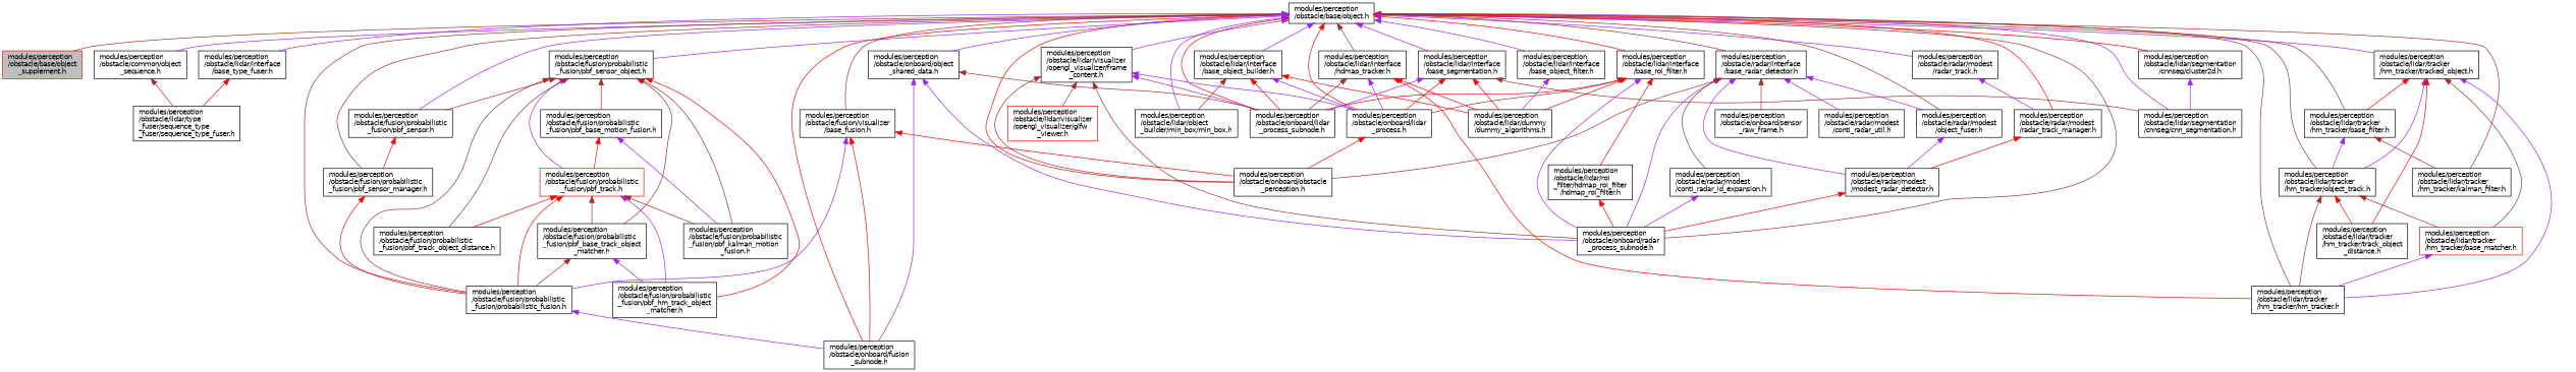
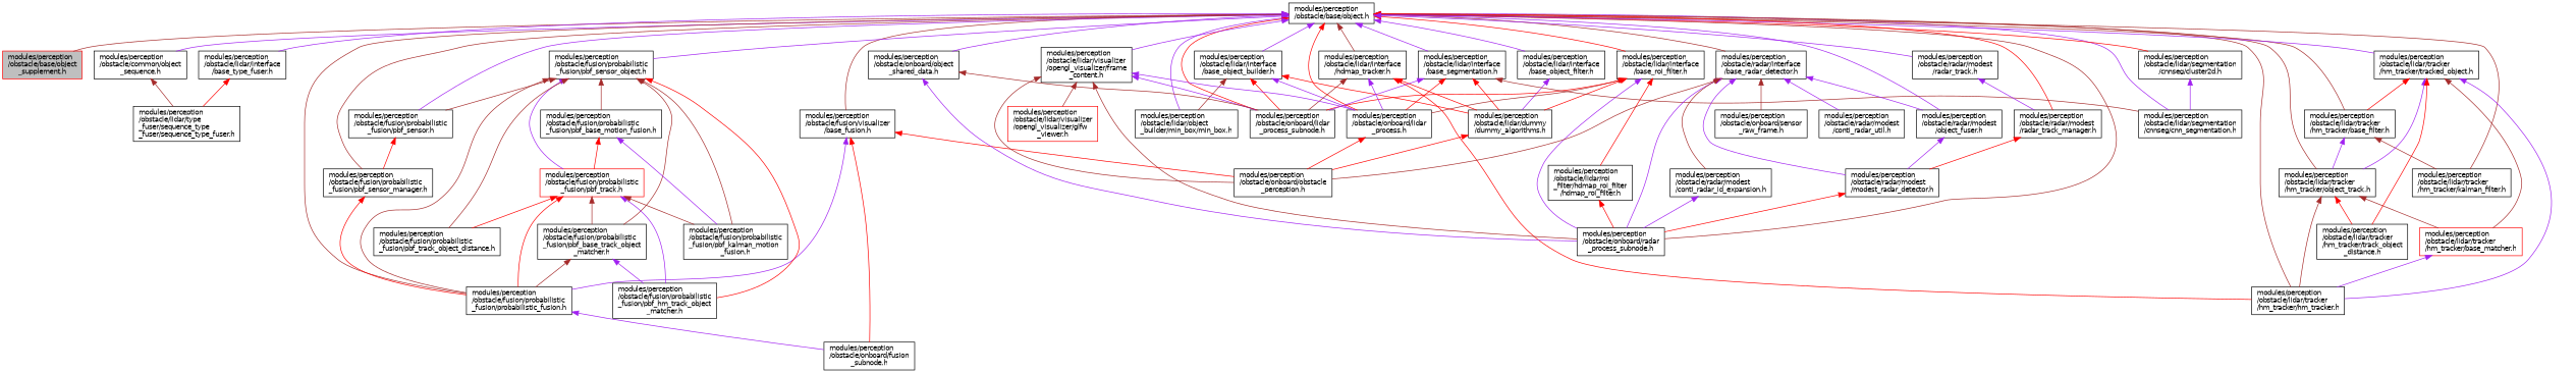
  digraph {
    node [color=black fillcolor=white fontname=Helvetica fontsize=10 shape=record style=filled]
    edge [color=purple dir=back fontname=Helvetica fontsize=10 labelfontname=Helvetica labelfontsize=10 style=solid]
    n1 [color=red fillcolor=grey75 fontcolor=black height=0.2 label="modules/perception\l/obstacle/base/object\l_supplement.h" width=0.4]
    n2 [height=0.2 label="modules/perception\l/obstacle/base/object.h" width=0.4]
    n3 [height=0.2 label="modules/perception\l/obstacle/common/object\l_sequence.h" width=0.4]
    n4 [height=0.2 label="modules/perception\l/obstacle/fusion/visualizer\l/base_fusion.h" width=0.4]
    n5 [height=0.2 label="modules/perception\l/obstacle/fusion/probabilistic\l_fusion/probabilistic_fusion.h" width=0.4]
    n6 [height=0.2 label="modules/perception\l/obstacle/onboard/fusion\l_subnode.h" width=0.4]
    n7 [height=0.2 label="modules/perception\l/obstacle/onboard/obstacle\l_perception.h" width=0.4]
    n8 [height=0.2 label="modules/perception\l/obstacle/fusion/probabilistic\l_fusion/pbf_sensor_object.h" width=0.4]
    n9 [height=0.2 label="modules/perception\l/obstacle/fusion/probabilistic\l_fusion/pbf_sensor.h" width=0.4]
    n10 [height=0.2 label="modules/perception\l/obstacle/fusion/probabilistic\l_fusion/pbf_sensor_manager.h" width=0.4]
    n11 [height=0.2 label="modules/perception\l/obstacle/lidar/interface\l/base_object_builder.h" width=0.4]
    n12 [height=0.2 label="modules/perception\l/obstacle/lidar/object\l_builder/min_box/min_box.h" width=0.4]
    n13 [height=0.2 label="modules/perception\l/obstacle/onboard/lidar\l_process.h" width=0.4]
    n14 [height=0.2 label="modules/perception\l/obstacle/onboard/lidar\l_process_subnode.h" width=0.4]
    n15 [height=0.2 label="modules/perception\l/obstacle/lidar/interface\l/base_object_filter.h" width=0.4]
    n16 [height=0.2 label="modules/perception\l/obstacle/lidar/interface\l/base_roi_filter.h" width=0.4]
    n17 [height=0.2 label="modules/perception\l/obstacle/onboard/radar\l_process_subnode.h" width=0.4]
    n18 [height=0.2 label="modules/perception\l/obstacle/lidar/interface\l/base_segmentation.h" width=0.4]
    n19 [height=0.2 label="modules/perception\l/obstacle/lidar/segmentation\l/cnnseg/cnn_segmentation.h" width=0.4]
    n20 [height=0.2 label="modules/perception\l/obstacle/lidar/interface\l/hdmap_tracker.h" width=0.4]
    n21 [height=0.2 label="modules/perception\l/obstacle/lidar/tracker\l/hm_tracker/hm_tracker.h" width=0.4]
    n22 [height=0.2 label="modules/perception\l/obstacle/lidar/interface\l/base_type_fuser.h" width=0.4]
    n23 [height=0.2 label="modules/perception\l/obstacle/lidar/segmentation\l/cnnseg/cluster2d.h" width=0.4]
    n24 [height=0.2 label="modules/perception\l/obstacle/lidar/tracker\l/hm_tracker/base_filter.h" width=0.4]
    n25 [height=0.2 label="modules/perception\l/obstacle/lidar/tracker\l/hm_tracker/object_track.h" width=0.4]
    n26 [height=0.2 label="modules/perception\l/obstacle/lidar/tracker\l/hm_tracker/kalman_filter.h" width=0.4]
    n27 [height=0.2 label="modules/perception\l/obstacle/lidar/tracker\l/hm_tracker/tracked_object.h" width=0.4]
    n28 [height=0.2 label="modules/perception\l/obstacle/lidar/visualizer\l/opengl_visualizer/frame\l_content.h" width=0.4]
    n29 [height=0.2 label="modules/perception\l/obstacle/onboard/object\l_shared_data.h" width=0.4]
    n30 [height=0.2 label="modules/perception\l/obstacle/radar/interface\l/base_radar_detector.h" width=0.4]
    n31 [height=0.2 label="modules/perception\l/obstacle/radar/modest\l/object_fuser.h" width=0.4]
    n32 [height=0.2 label="modules/perception\l/obstacle/radar/modest\l/radar_track_manager.h" width=0.4]
    n33 [height=0.2 label="modules/perception\l/obstacle/radar/modest\l/radar_track.h" width=0.4]
    n34 [height=0.2 label="modules/perception\l/obstacle/lidar/type\l_fuser/sequence_type\l_fuser/sequence_type_fuser.h" width=0.4]
    n35 [height=0.2 label="modules/perception\l/obstacle/fusion/probabilistic\l_fusion/pbf_base_motion_fusion.h" width=0.4]
    n36 [color=red height=0.2 label="modules/perception\l/obstacle/fusion/probabilistic\l_fusion/pbf_track.h" width=0.4]
    n37 [height=0.2 label="modules/perception\l/obstacle/fusion/probabilistic\l_fusion/pbf_base_track_object\l_matcher.h" width=0.4]
    n38 [height=0.2 label="modules/perception\l/obstacle/fusion/probabilistic\l_fusion/pbf_hm_track_object\l_matcher.h" width=0.4]
    n39 [height=0.2 label="modules/perception\l/obstacle/fusion/probabilistic\l_fusion/pbf_kalman_motion\l_fusion.h" width=0.4]
    n40 [height=0.2 label="modules/perception\l/obstacle/fusion/probabilistic\l_fusion/pbf_track_object_distance.h" width=0.4]
    n41 [height=0.2 label="modules/perception\l/obstacle/lidar/dummy\l/dummy_algorithms.h" width=0.4]
    n42 [height=0.2 label="modules/perception\l/obstacle/lidar/roi\l_filter/hdmap_roi_filter\l/hdmap_roi_filter.h" width=0.4]
    n43 [color=red height=0.2 label="modules/perception\l/obstacle/lidar/tracker\l/hm_tracker/base_matcher.h" width=0.4]
    n44 [height=0.2 label="modules/perception\l/obstacle/lidar/tracker\l/hm_tracker/track_object\l_distance.h" width=0.4]
    n45 [color=red height=0.2 label="modules/perception\l/obstacle/lidar/visualizer\l/opengl_visualizer/glfw\l_viewer.h" width=0.4]
    n46 [height=0.2 label="modules/perception\l/obstacle/onboard/sensor\l_raw_frame.h" width=0.4]
    n47 [height=0.2 label="modules/perception\l/obstacle/radar/modest\l/conti_radar_id_expansion.h" width=0.4]
    n48 [height=0.2 label="modules/perception\l/obstacle/radar/modest\l/modest_radar_detector.h" width=0.4]
    n49 [height=0.2 label="modules/perception\l/obstacle/radar/modest\l/conti_radar_util.h" width=0.4]
    n2 -> n1 [color=brown]
    n2 -> n3
    n2 -> n4 [color=brown]
    n2 -> n5 [color=brown]
-   n2 -> n6 [color=red]
-   n2 -> n7 [color=red]
+   n41 -> n7 [color=red]
    n2 -> n8
    n2 -> n9
    n2 -> n10 [color=brown]
    n2 -> n11
    n2 -> n12
    n2 -> n13 [color=red]
    n2 -> n14 [color=red]
    n2 -> n15
    n2 -> n16 [color=red]
    n2 -> n17 [color=brown]
    n2 -> n18
    n2 -> n19
    n2 -> n20 [color=brown]
    n2 -> n21 [color=brown]
    n2 -> n22
    n2 -> n23 [color=red]
    n2 -> n24 [color=brown]
    n2 -> n25 [color=brown]
    n2 -> n26 [color=brown]
    n2 -> n27
    n2 -> n28
    n2 -> n29
    n2 -> n30 [color=brown]
-   n2 -> n31 [color=brown]
+   n2 -> n31
    n2 -> n32 [color=red]
    n2 -> n33
    n3 -> n34 [color=brown]
    n4 -> n5
    n4 -> n6 [color=red]
    n4 -> n7 [color=red]
    n5 -> n6
    n8 -> n5 [color=brown]
    n8 -> n9 [color=brown]
    n8 -> n35 [color=brown]
    n8 -> n36
    n8 -> n37 [color=brown]
    n8 -> n38 [color=red]
    n8 -> n39 [color=brown]
    n8 -> n40 [color=brown]
    n9 -> n10 [color=red]
    n10 -> n5 [color=red]
    n11 -> n12 [color=brown]
    n11 -> n13
    n11 -> n14 [color=red]
    n11 -> n41 [color=red]
    n13 -> n7 [color=red]
    n15 -> n41
    n16 -> n13 [color=brown]
    n16 -> n14 [color=red]
    n16 -> n17
    n16 -> n41 [color=red]
    n16 -> n42 [color=red]
    n18 -> n13 [color=red]
    n18 -> n14
    n18 -> n19 [color=brown]
    n18 -> n41 [color=red]
    n20 -> n13
    n20 -> n14 [color=brown]
    n20 -> n21 [color=red]
    n20 -> n41 [color=red]
    n22 -> n34 [color=red]
    n23 -> n19
    n24 -> n25
    n24 -> n26 [color=brown]
    n25 -> n21 [color=brown]
    n25 -> n43 [color=brown]
    n25 -> n44 [color=red]
    n27 -> n21
    n27 -> n24 [color=red]
    n27 -> n25
    n27 -> n43 [color=brown]
    n27 -> n44 [color=red]
    n28 -> n7 [color=brown]
    n28 -> n13
    n28 -> n14
    n28 -> n17 [color=brown]
    n28 -> n45 [color=brown]
-   n29 -> n6
    n29 -> n14 [color=brown]
    n29 -> n17
    n30 -> n7 [color=brown]
    n30 -> n17
    n30 -> n31
    n30 -> n46 [color=brown]
    n30 -> n47 [color=brown]
    n30 -> n48
    n30 -> n49
    n31 -> n48
    n32 -> n48 [color=red]
    n33 -> n32
    n35 -> n36 [color=red]
    n35 -> n39
    n36 -> n5 [color=red]
    n36 -> n37 [color=brown]
    n36 -> n38
    n36 -> n39 [color=brown]
    n36 -> n40 [color=red]
    n37 -> n5 [color=brown]
    n37 -> n38
    n42 -> n17 [color=red]
    n43 -> n21
    n47 -> n17
    n48 -> n17 [color=red]
  }
